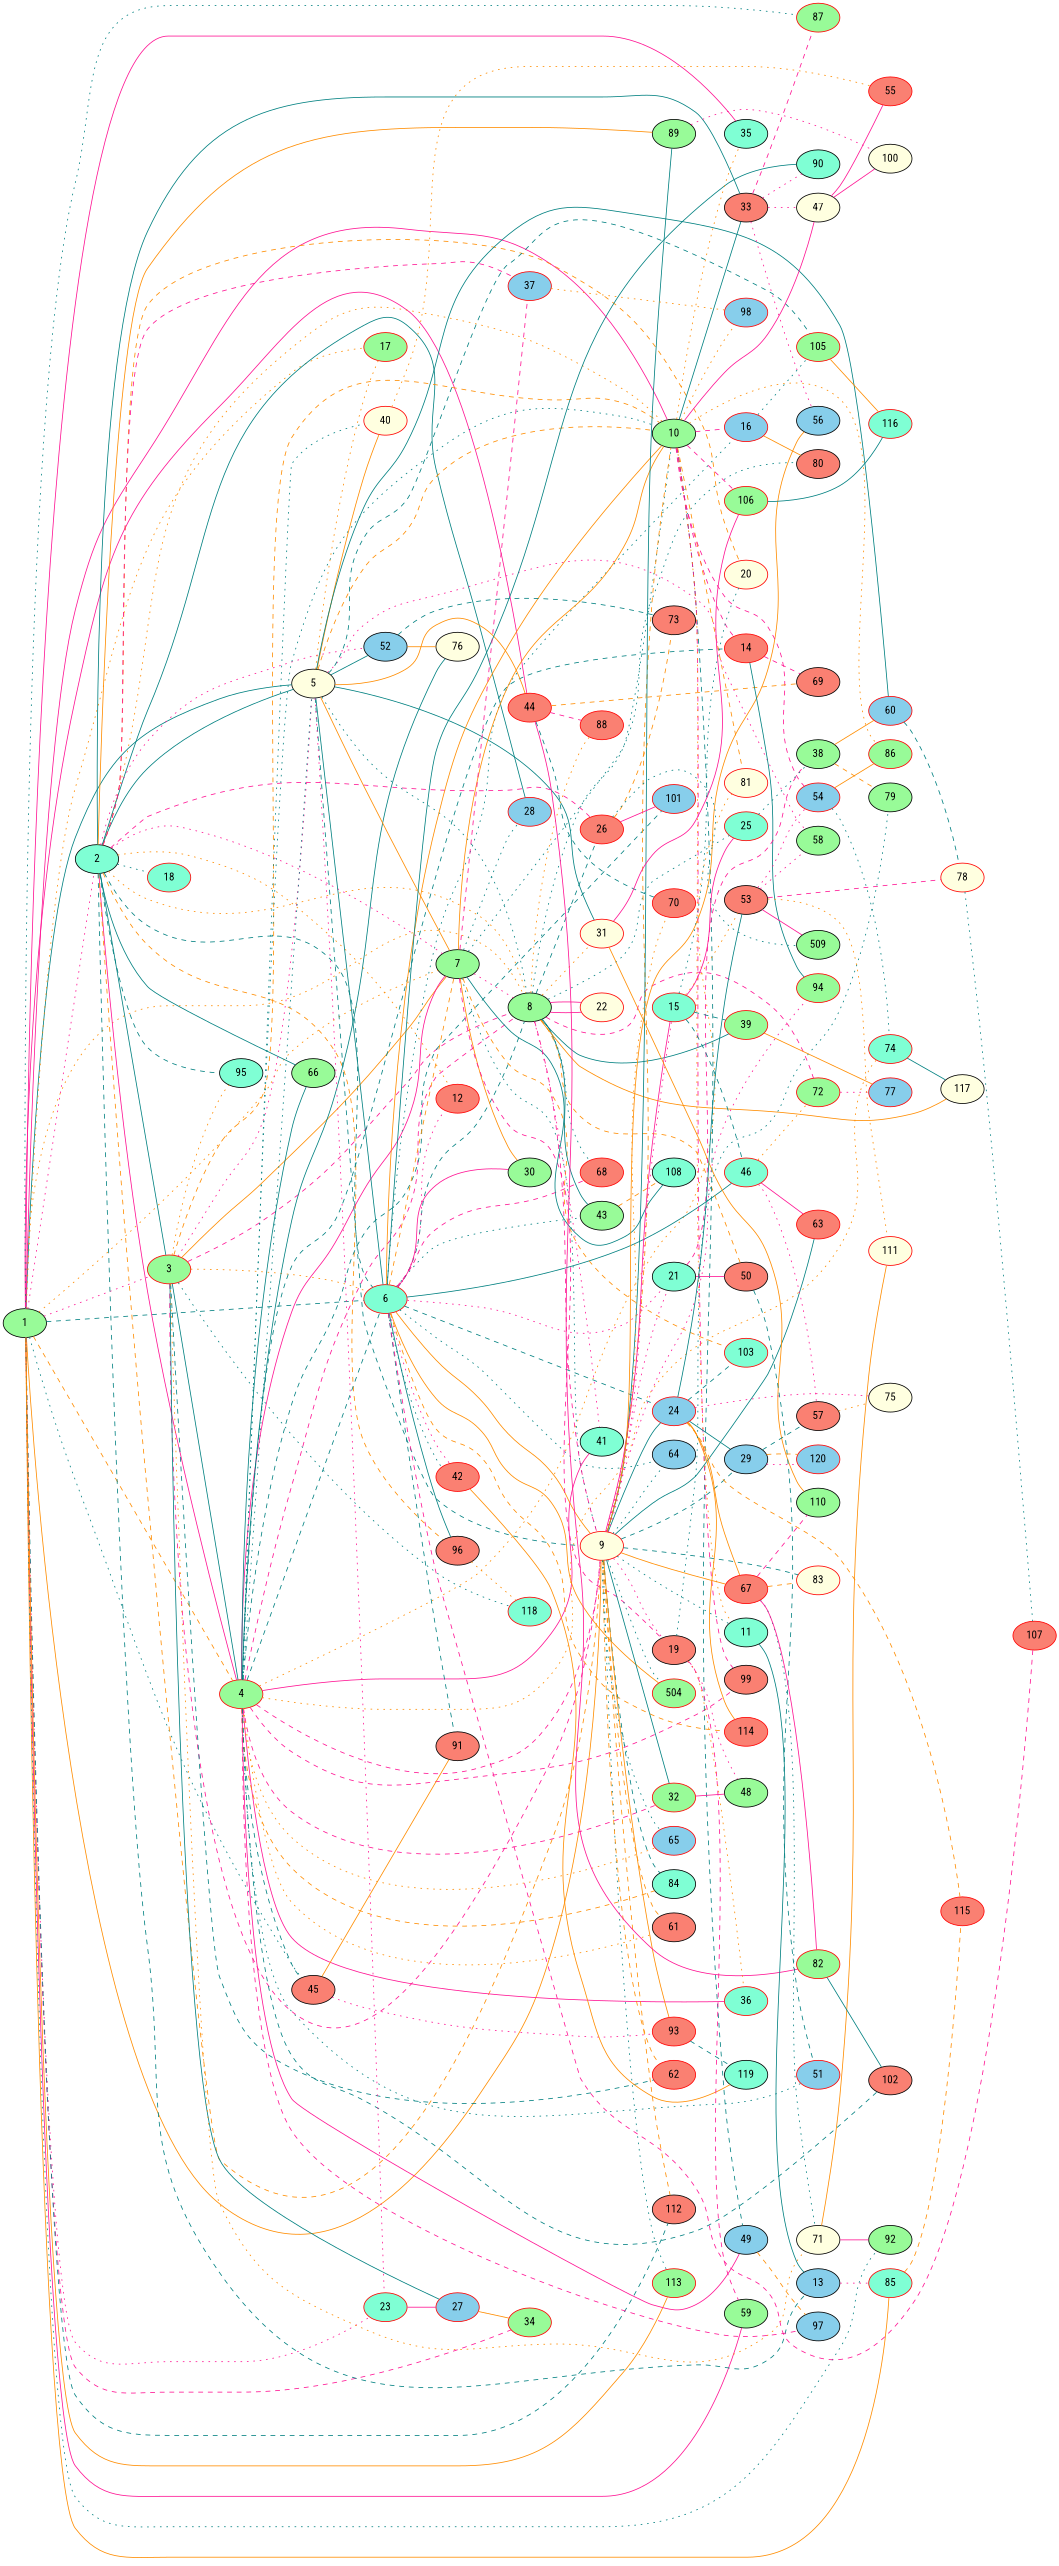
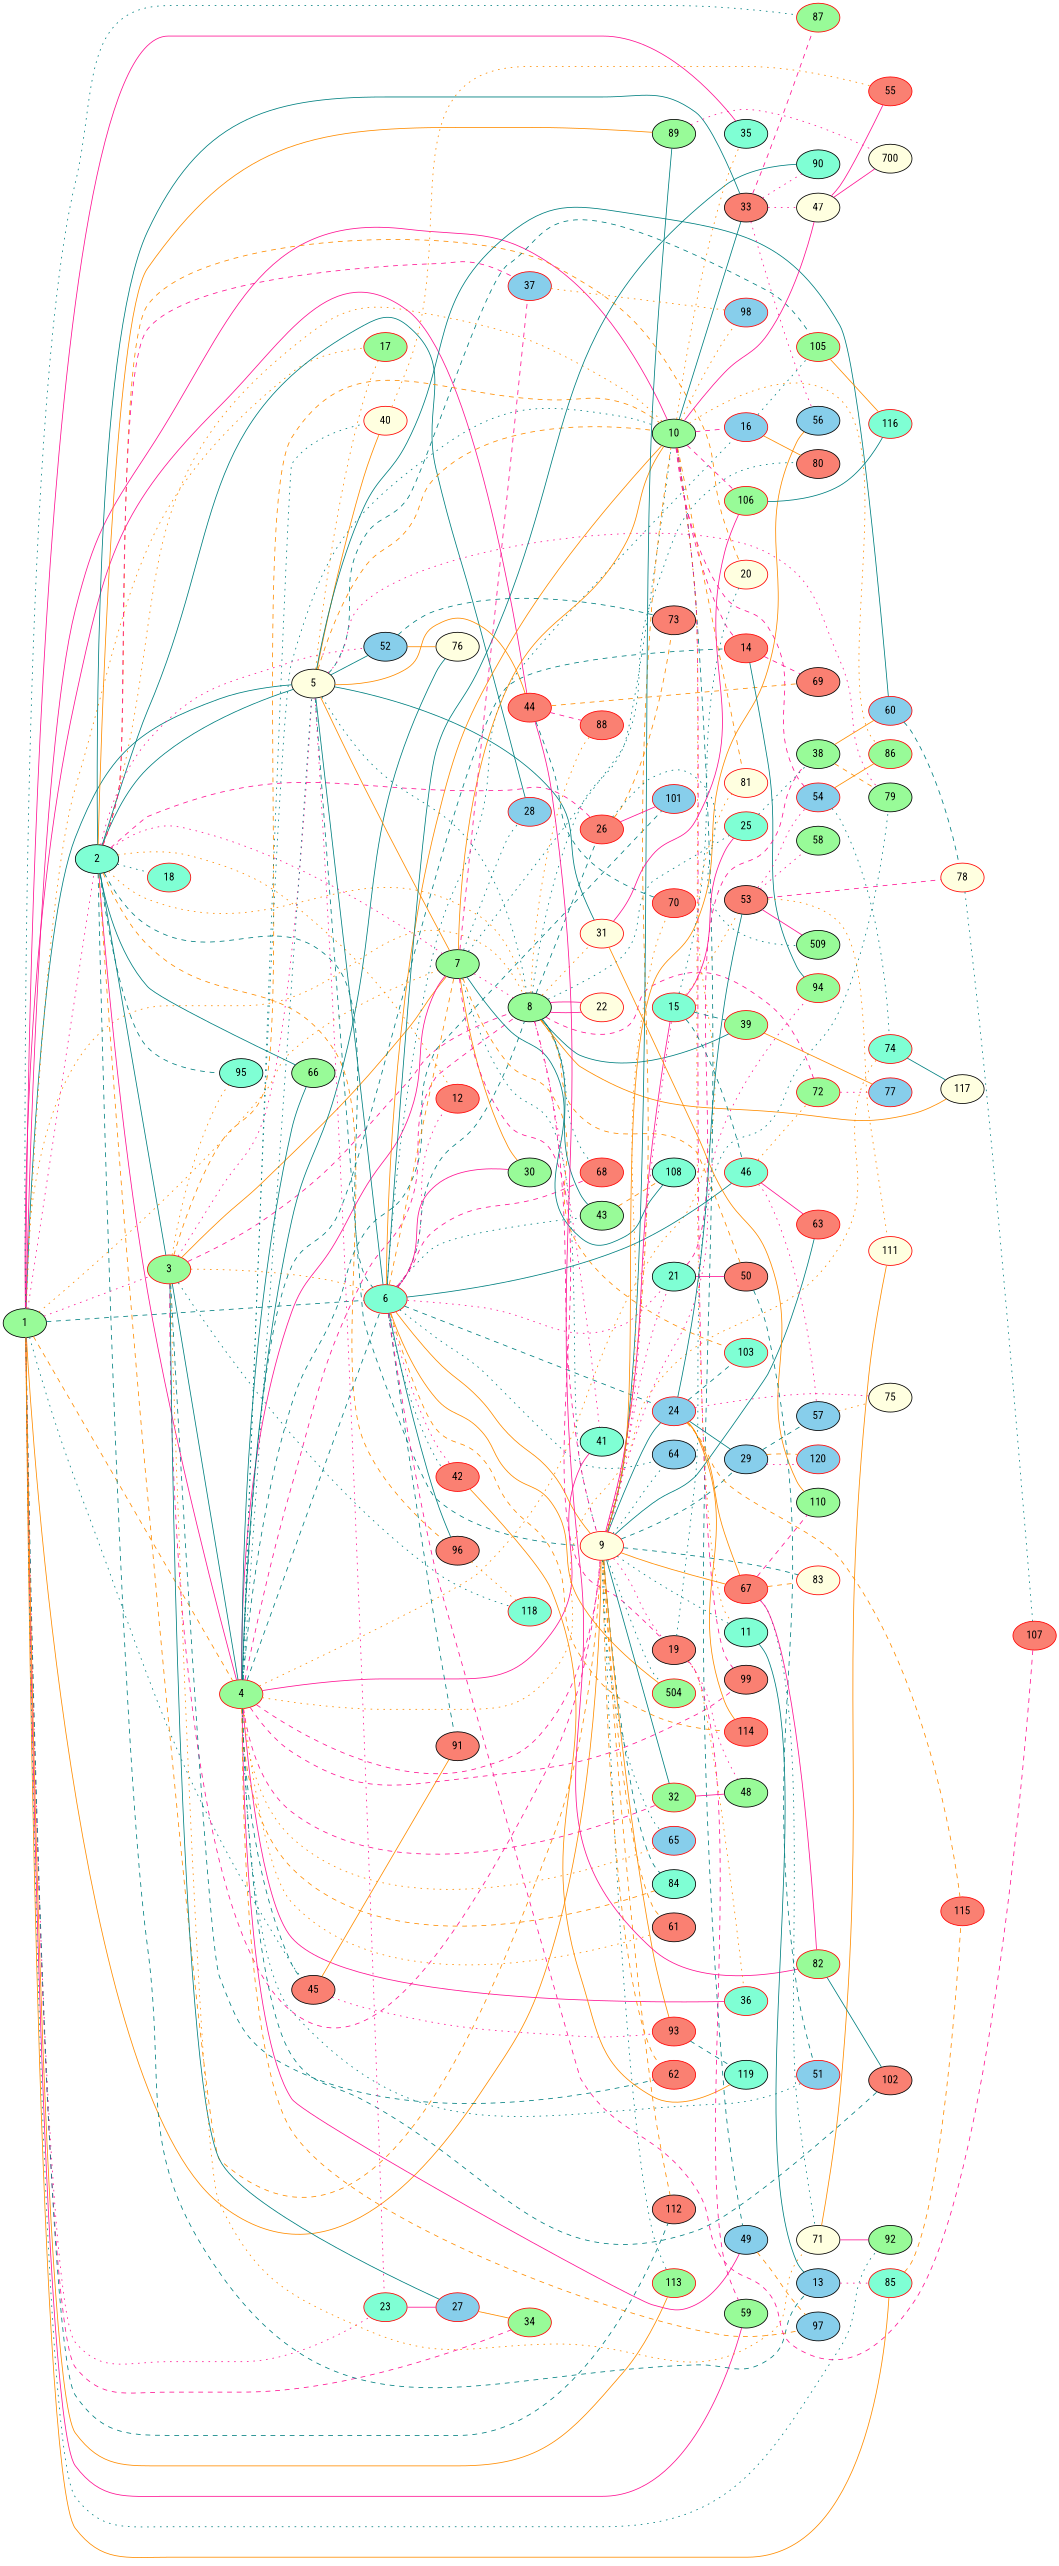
  graph {
    fontname="Roboto Condensed"
    rankdir=LR
    node [color=red fillcolor=palegreen fontname="Roboto Condensed" style=filled]
    edge [color=teal fontname="Roboto Condensed" style=dotted]
    1 [color=black]
    2 [color=black fillcolor=aquamarine]
    3
    4
    5 [color=black fillcolor=lightyellow]
    6 [fillcolor=aquamarine]
    7 [color=black]
    8 [color=black]
    9 [fillcolor=lightyellow]
    10 [color=black]
    17
    23 [fillcolor=aquamarine]
    34
    35 [color=black fillcolor=aquamarine]
    44 [fillcolor=salmon]
    45 [color=black fillcolor=salmon]
    59 [color=black]
    85 [fillcolor=aquamarine]
    87
    92 [color=black]
    112 [color=black fillcolor=salmon]
    113
    12 [fillcolor=salmon]
    13 [color=black fillcolor=skyblue]
    18 [fillcolor=aquamarine]
    20 [fillcolor=lightyellow]
    26 [fillcolor=salmon]
    28 [fillcolor=skyblue]
    33 [color=black fillcolor=salmon]
    37 [fillcolor=skyblue]
    52 [color=black fillcolor=skyblue]
    66 [color=black]
    89 [color=black]
    95 [color=black fillcolor=aquamarine]
    96 [color=black fillcolor=salmon]
    27 [fillcolor=skyblue]
    62 [fillcolor=salmon]
    71 [color=black fillcolor=lightyellow]
    118 [fillcolor=aquamarine]
    14 [fillcolor=salmon]
    32
    36 [fillcolor=aquamarine]
    40 [fillcolor=lightyellow]
    41 [color=black fillcolor=aquamarine]
    49 [color=black fillcolor=skyblue]
    51 [fillcolor=skyblue]
    61 [color=black fillcolor=salmon]
    65 [fillcolor=skyblue]
    74 [fillcolor=aquamarine]
    76 [color=black fillcolor=lightyellow]
    81 [fillcolor=lightyellow]
    84 [color=black fillcolor=aquamarine]
    97 [color=black fillcolor=skyblue]
    99 [color=black fillcolor=salmon]
    101 [fillcolor=skyblue]
    102 [color=black fillcolor=salmon]
    31 [fillcolor=lightyellow]
    58 [color=black]
    60 [fillcolor=skyblue]
    105
    16 [fillcolor=skyblue]
    21 [color=black fillcolor=aquamarine]
    24 [fillcolor=skyblue]
    30 [color=black]
    42 [fillcolor=salmon]
    43 [color=black]
    46 [fillcolor=aquamarine]
    64 [color=black fillcolor=skyblue]
    68 [fillcolor=salmon]
    90 [color=black fillcolor=aquamarine]
    91 [color=black fillcolor=salmon]
    n72 [label=504]
    107 [fillcolor=salmon]
    114 [fillcolor=salmon]
    19 [color=black fillcolor=salmon]
    80 [color=black fillcolor=salmon]
    103 [fillcolor=aquamarine]
    108 [color=black fillcolor=aquamarine]
    22 [fillcolor=lightyellow]
    25 [fillcolor=aquamarine]
    39
    50 [color=black fillcolor=salmon]
    72
    88 [fillcolor=salmon]
    117 [color=black fillcolor=lightyellow]
    11 [color=black fillcolor=aquamarine]
    15 [fillcolor=aquamarine]
    29 [color=black fillcolor=skyblue]
    56 [color=black fillcolor=skyblue]
    63 [fillcolor=salmon]
    67 [fillcolor=salmon]
    70 [fillcolor=salmon]
    83 [fillcolor=lightyellow]
    93 [fillcolor=salmon]
    94
    47 [color=black fillcolor=lightyellow]
    54 [fillcolor=skyblue]
    86
    98 [fillcolor=skyblue]
    106
    69 [color=black fillcolor=salmon]
    82
    115 [fillcolor=salmon]
    73 [color=black fillcolor=salmon]
    n105 [color=black label=509]
-   100 [color=black fillcolor=lightyellow]
+   100 [color=black fillcolor=lightyellow label=700]
    111 [fillcolor=lightyellow]
    48 [color=black]
    55 [fillcolor=salmon]
    110 [color=black]
    78 [fillcolor=lightyellow]
    116 [fillcolor=aquamarine]
    38 [color=black]
    53 [color=black fillcolor=salmon]
    75 [color=black fillcolor=lightyellow]
    119 [color=black fillcolor=aquamarine]
-   57 [color=black fillcolor=salmon]
+   57 [color=black fillcolor=skyblue]
    79 [color=black]
    77 [fillcolor=skyblue]
    120 [fillcolor=skyblue]
    1 -- 2 [color=deeppink]
    1 -- 3 [color=deeppink]
    1 -- 4 [color=darkorange style=dashed]
    1 -- 5 [style=solid]
    1 -- 6 [style=dashed]
    1 -- 7 [color=darkorange]
    1 -- 8 [color=darkorange]
    1 -- 9 [color=darkorange style=solid]
    1 -- 10 [color=deeppink style=solid]
    1 -- 17 [color=darkorange]
    1 -- 23 [color=deeppink]
    1 -- 34 [color=deeppink style=dashed]
    1 -- 35 [color=deeppink style=solid]
    1 -- 44 [color=deeppink style=solid]
    1 -- 45
    1 -- 59 [color=deeppink style=solid]
    1 -- 85 [color=darkorange style=solid]
    1 -- 87
    1 -- 92
    1 -- 112 [style=dashed]
    1 -- 113 [color=darkorange style=solid]
    2 -- 3 [style=solid]
    2 -- 4 [color=deeppink style=solid]
    2 -- 5 [style=solid]
    2 -- 6 [style=dashed]
    2 -- 7 [color=deeppink]
    2 -- 8 [color=darkorange]
    2 -- 9 [color=darkorange style=dashed]
    2 -- 10 [color=darkorange]
    2 -- 12 [color=darkorange]
    2 -- 13 [style=dashed]
    2 -- 18
    2 -- 20 [color=darkorange style=dashed]
    2 -- 26 [color=deeppink style=dashed]
    2 -- 28 [style=solid]
    2 -- 33 [style=solid]
    2 -- 37 [color=deeppink style=dashed]
    2 -- 52 [color=deeppink]
    2 -- 66 [style=solid]
    2 -- 89 [color=darkorange style=solid]
    2 -- 95 [style=dashed]
    2 -- 96 [color=darkorange style=dashed]
    3 -- 4 [style=solid]
    3 -- 5 [color=deeppink]
    3 -- 6 [color=darkorange]
    3 -- 7 [color=darkorange style=solid]
    3 -- 8 [color=deeppink style=dashed]
    3 -- 9 [color=deeppink style=dashed]
    3 -- 10 [color=darkorange style=dashed]
    3 -- 95 [color=darkorange]
    3 -- 27 [style=solid]
    3 -- 62 [style=dashed]
    3 -- 71 [color=darkorange]
    3 -- 118
    4 -- 5
    4 -- 6 [style=dashed]
    4 -- 7 [color=deeppink style=solid]
    4 -- 8 [color=deeppink style=dashed]
    4 -- 9 [color=deeppink style=dashed]
    4 -- 10
    4 -- 45 [style=dashed]
    4 -- 66 [style=solid]
    4 -- 14 [style=dashed]
    4 -- 32 [color=deeppink style=dashed]
    4 -- 36 [color=deeppink style=solid]
    4 -- 40
    4 -- 41 [color=deeppink style=solid]
    4 -- 49 [color=deeppink style=solid]
    4 -- 51
    4 -- 61 [color=darkorange]
    4 -- 65 [color=darkorange]
    4 -- 74 [color=darkorange]
    4 -- 76 [style=solid]
    4 -- 81 [color=darkorange]
    4 -- 84 [color=darkorange style=dashed]
-   4 -- 97 [color=deeppink style=dashed]
+   4 -- 97 [color=darkorange style=dashed]
    4 -- 99 [color=deeppink style=dashed]
    4 -- 101 [style=dashed]
    4 -- 102 [style=dashed]
    5 -- 6 [style=solid]
    5 -- 7 [color=darkorange style=solid]
    5 -- 8
    5 -- 9 [style=dashed]
    5 -- 10 [color=darkorange style=dashed]
    5 -- 17 [color=darkorange]
    5 -- 23 [color=deeppink]
    5 -- 44 [color=darkorange style=solid]
    5 -- 52 [style=solid]
    5 -- 40 [color=darkorange style=solid]
    5 -- 31 [style=solid]
-   5 -- 58 [color=deeppink]
+   5 -- 79 [color=deeppink]
    5 -- 60 [style=solid]
    5 -- 105 [style=dashed]
    6 -- 7 [color=darkorange style=dashed]
    6 -- 8 [style=dashed]
    6 -- 9 [color=darkorange style=solid]
    6 -- 10 [color=darkorange style=solid]
    6 -- 12 [color=deeppink]
    6 -- 96 [style=solid]
    6 -- 16
    6 -- 21 [color=deeppink]
    6 -- 24 [style=dashed]
    6 -- 30 [color=deeppink style=solid]
    6 -- 42
    6 -- 42 [color=deeppink]
    6 -- 43
    6 -- 46 [style=solid]
    6 -- 64
    6 -- 68 [color=deeppink style=dashed]
    6 -- 90 [style=solid]
    6 -- 91 [style=dashed]
    6 -- n72 [color=darkorange style=solid]
    6 -- 107 [color=deeppink style=dashed]
    6 -- 114 [color=darkorange style=dashed]
    7 -- 8 [color=deeppink]
    7 -- 9
    7 -- 10 [color=darkorange style=solid]
    7 -- 28
    7 -- 37 [color=deeppink style=dashed]
    7 -- 30 [color=darkorange style=solid]
    7 -- 19 [color=deeppink style=dashed]
    7 -- 80
    7 -- 103 [color=darkorange style=dashed]
    7 -- 108 [style=solid]
    8 -- 9 [color=deeppink style=dashed]
    8 -- 10
    8 -- 26 [style=dashed]
    8 -- 41 [color=deeppink]
    8 -- 31 [color=darkorange]
    8 -- 43 [style=solid]
    8 -- 68
    8 -- 22 [color=deeppink style=solid]
    8 -- 22 [color=deeppink style=solid]
    8 -- 25
    8 -- 39 [style=solid]
    8 -- 50 [color=darkorange style=dashed]
    8 -- 72 [color=deeppink style=dashed]
    8 -- 88 [color=darkorange]
    8 -- 117 [color=darkorange style=solid]
    9 -- 10 [color=darkorange style=dashed]
    9 -- 112 [color=darkorange style=dashed]
    9 -- 113
    9 -- 89 [style=solid]
    9 -- 62 [color=darkorange style=dashed]
    9 -- 32 [style=solid]
    9 -- 61 [color=darkorange style=dashed]
    9 -- 65
    9 -- 84 [style=dashed]
    9 -- 21 [color=deeppink]
    9 -- 24 [style=solid]
    9 -- 64
    9 -- n72
    9 -- 19 [color=deeppink]
    9 -- 11
    9 -- 15 [color=deeppink]
    9 -- 15 [color=deeppink style=solid]
    9 -- 29 [style=dashed]
    9 -- 56 [color=darkorange style=solid]
    9 -- 63 [style=solid]
    9 -- 67 [color=darkorange style=solid]
    9 -- 70 [color=darkorange]
    9 -- 83 [style=dashed]
    9 -- 93 [color=darkorange style=solid]
    9 -- 94 [color=deeppink]
    10 -- 35 [color=darkorange]
    10 -- 33 [style=solid]
    10 -- 14 [color=deeppink style=dashed]
    10 -- 49 [style=dashed]
    10 -- 81 [color=darkorange style=dashed]
    10 -- 99 [color=deeppink style=dashed]
    10 -- 16 [color=deeppink style=dashed]
    10 -- 11 [color=darkorange]
    10 -- 47 [color=deeppink style=solid]
    10 -- 54 [color=deeppink style=dashed]
    10 -- 86 [color=darkorange]
    10 -- 98 [color=darkorange]
    10 -- 106 [color=deeppink style=dashed]
    23 -- 27 [color=deeppink style=solid]
    44 -- 88 [color=deeppink style=dashed]
    44 -- 70 [style=dashed]
    44 -- 69 [color=darkorange style=dashed]
    44 -- 82 [color=deeppink style=solid]
    45 -- 91 [color=darkorange style=solid]
    45 -- 93 [color=deeppink]
    85 -- 115 [color=darkorange style=dashed]
    13 -- 85 [color=deeppink]
    26 -- 101 [color=deeppink style=solid]
    26 -- 73 [color=darkorange style=dashed]
    26 -- n105
    33 -- 87 [color=deeppink style=dashed]
    33 -- 90 [color=deeppink]
    33 -- 56 [color=deeppink]
    33 -- 47 [color=deeppink]
    37 -- 98 [color=darkorange]
    52 -- 76 [color=darkorange style=solid]
    52 -- 73 [style=dashed]
    89 -- 100 [color=deeppink]
    96 -- 118 [color=darkorange]
    27 -- 34 [color=darkorange style=solid]
    71 -- 92 [color=deeppink style=solid]
    71 -- 111 [color=darkorange style=solid]
    14 -- 94 [style=solid]
    14 -- 69 [color=deeppink style=dashed]
    32 -- 48 [color=deeppink style=solid]
    40 -- 55 [color=darkorange]
    49 -- 97 [color=darkorange style=dashed]
    74 -- 117 [style=solid]
    31 -- 106 [color=deeppink style=solid]
    31 -- 110 [color=darkorange style=solid]
    60 -- 78 [style=dashed]
    105 -- 116 [color=darkorange style=solid]
    16 -- 105
    16 -- 80 [color=darkorange style=solid]
    21 -- 50 [color=deeppink style=solid]
    21 -- 38 [color=deeppink style=dashed]
    24 -- 114 [color=darkorange style=solid]
    24 -- 103 [style=dashed]
    24 -- 29 [style=solid]
    24 -- 67 [color=darkorange style=solid]
    24 -- 115 [color=darkorange style=dashed]
    24 -- 53 [style=solid]
    24 -- 75 [color=deeppink]
    42 -- 119 [color=darkorange style=solid]
    43 -- 108 [color=darkorange style=dashed]
    46 -- 72 [color=darkorange]
    46 -- 63 [color=deeppink style=solid]
    46 -- 57 [color=deeppink]
    19 -- 59 [color=deeppink style=dashed]
    19 -- 36 [color=darkorange]
    19 -- 48 [color=deeppink]
    19 -- 79
    25 -- 38
    39 -- 77 [color=darkorange style=solid]
    50 -- 51 [style=dashed]
    72 -- 77 [color=deeppink]
    11 -- 13 [style=solid]
    15 -- 20
    15 -- 46 [style=dashed]
    15 -- 25 [color=deeppink style=solid]
    15 -- 39 [style=dashed]
    15 -- 53 [color=darkorange]
    29 -- 57 [style=dashed]
    29 -- 120 [color=deeppink]
    29 -- 120 [color=darkorange style=dashed]
    67 -- 71
    67 -- 83 [color=darkorange style=dashed]
    67 -- 82 [color=deeppink style=solid]
    67 -- 110 [color=deeppink style=dashed]
    93 -- 119 [style=dashed]
    47 -- 100 [color=deeppink style=solid]
    47 -- 55 [color=deeppink style=solid]
    54 -- 74
    54 -- 86 [color=darkorange style=solid]
    106 -- 116 [style=solid]
    82 -- 102 [style=solid]
    78 -- 107
    38 -- 60 [color=darkorange style=solid]
    38 -- 79 [color=darkorange style=dashed]
    53 -- 58 [color=deeppink]
    53 -- 54 [color=deeppink]
    53 -- n105 [color=deeppink style=solid]
    53 -- 111 [color=darkorange]
    53 -- 78 [color=deeppink style=dashed]
    57 -- 75 [color=darkorange]
  }
